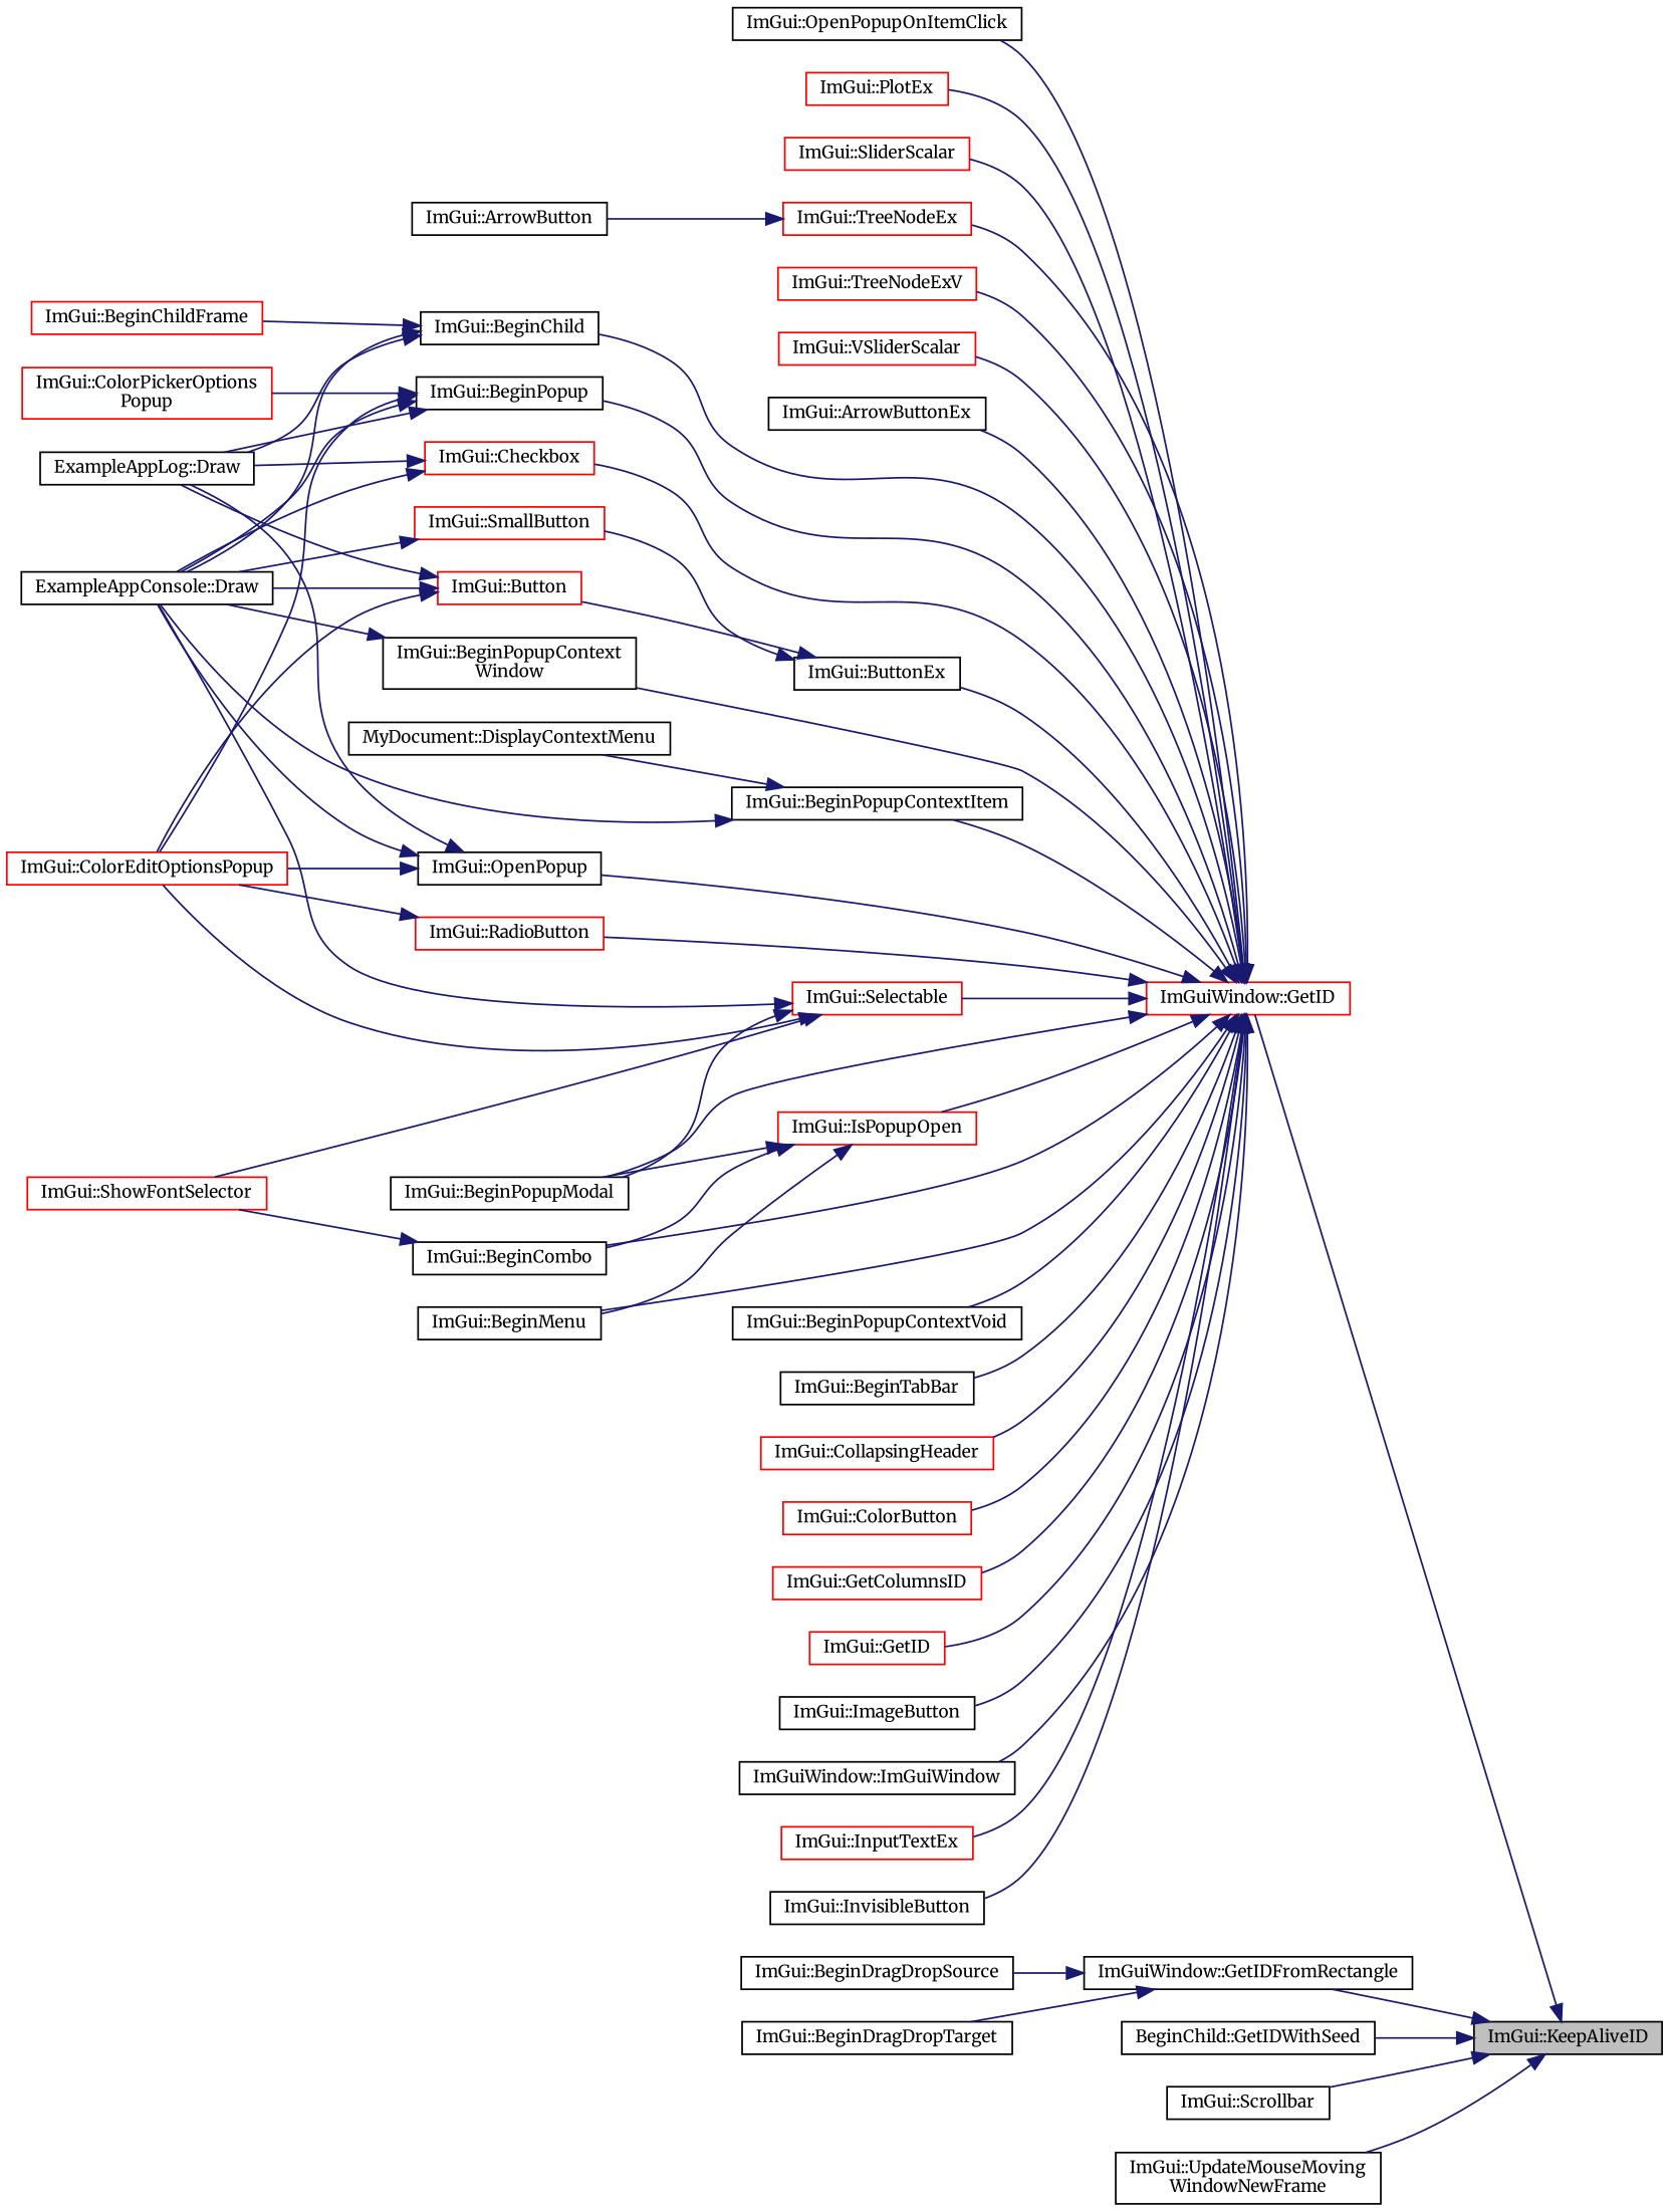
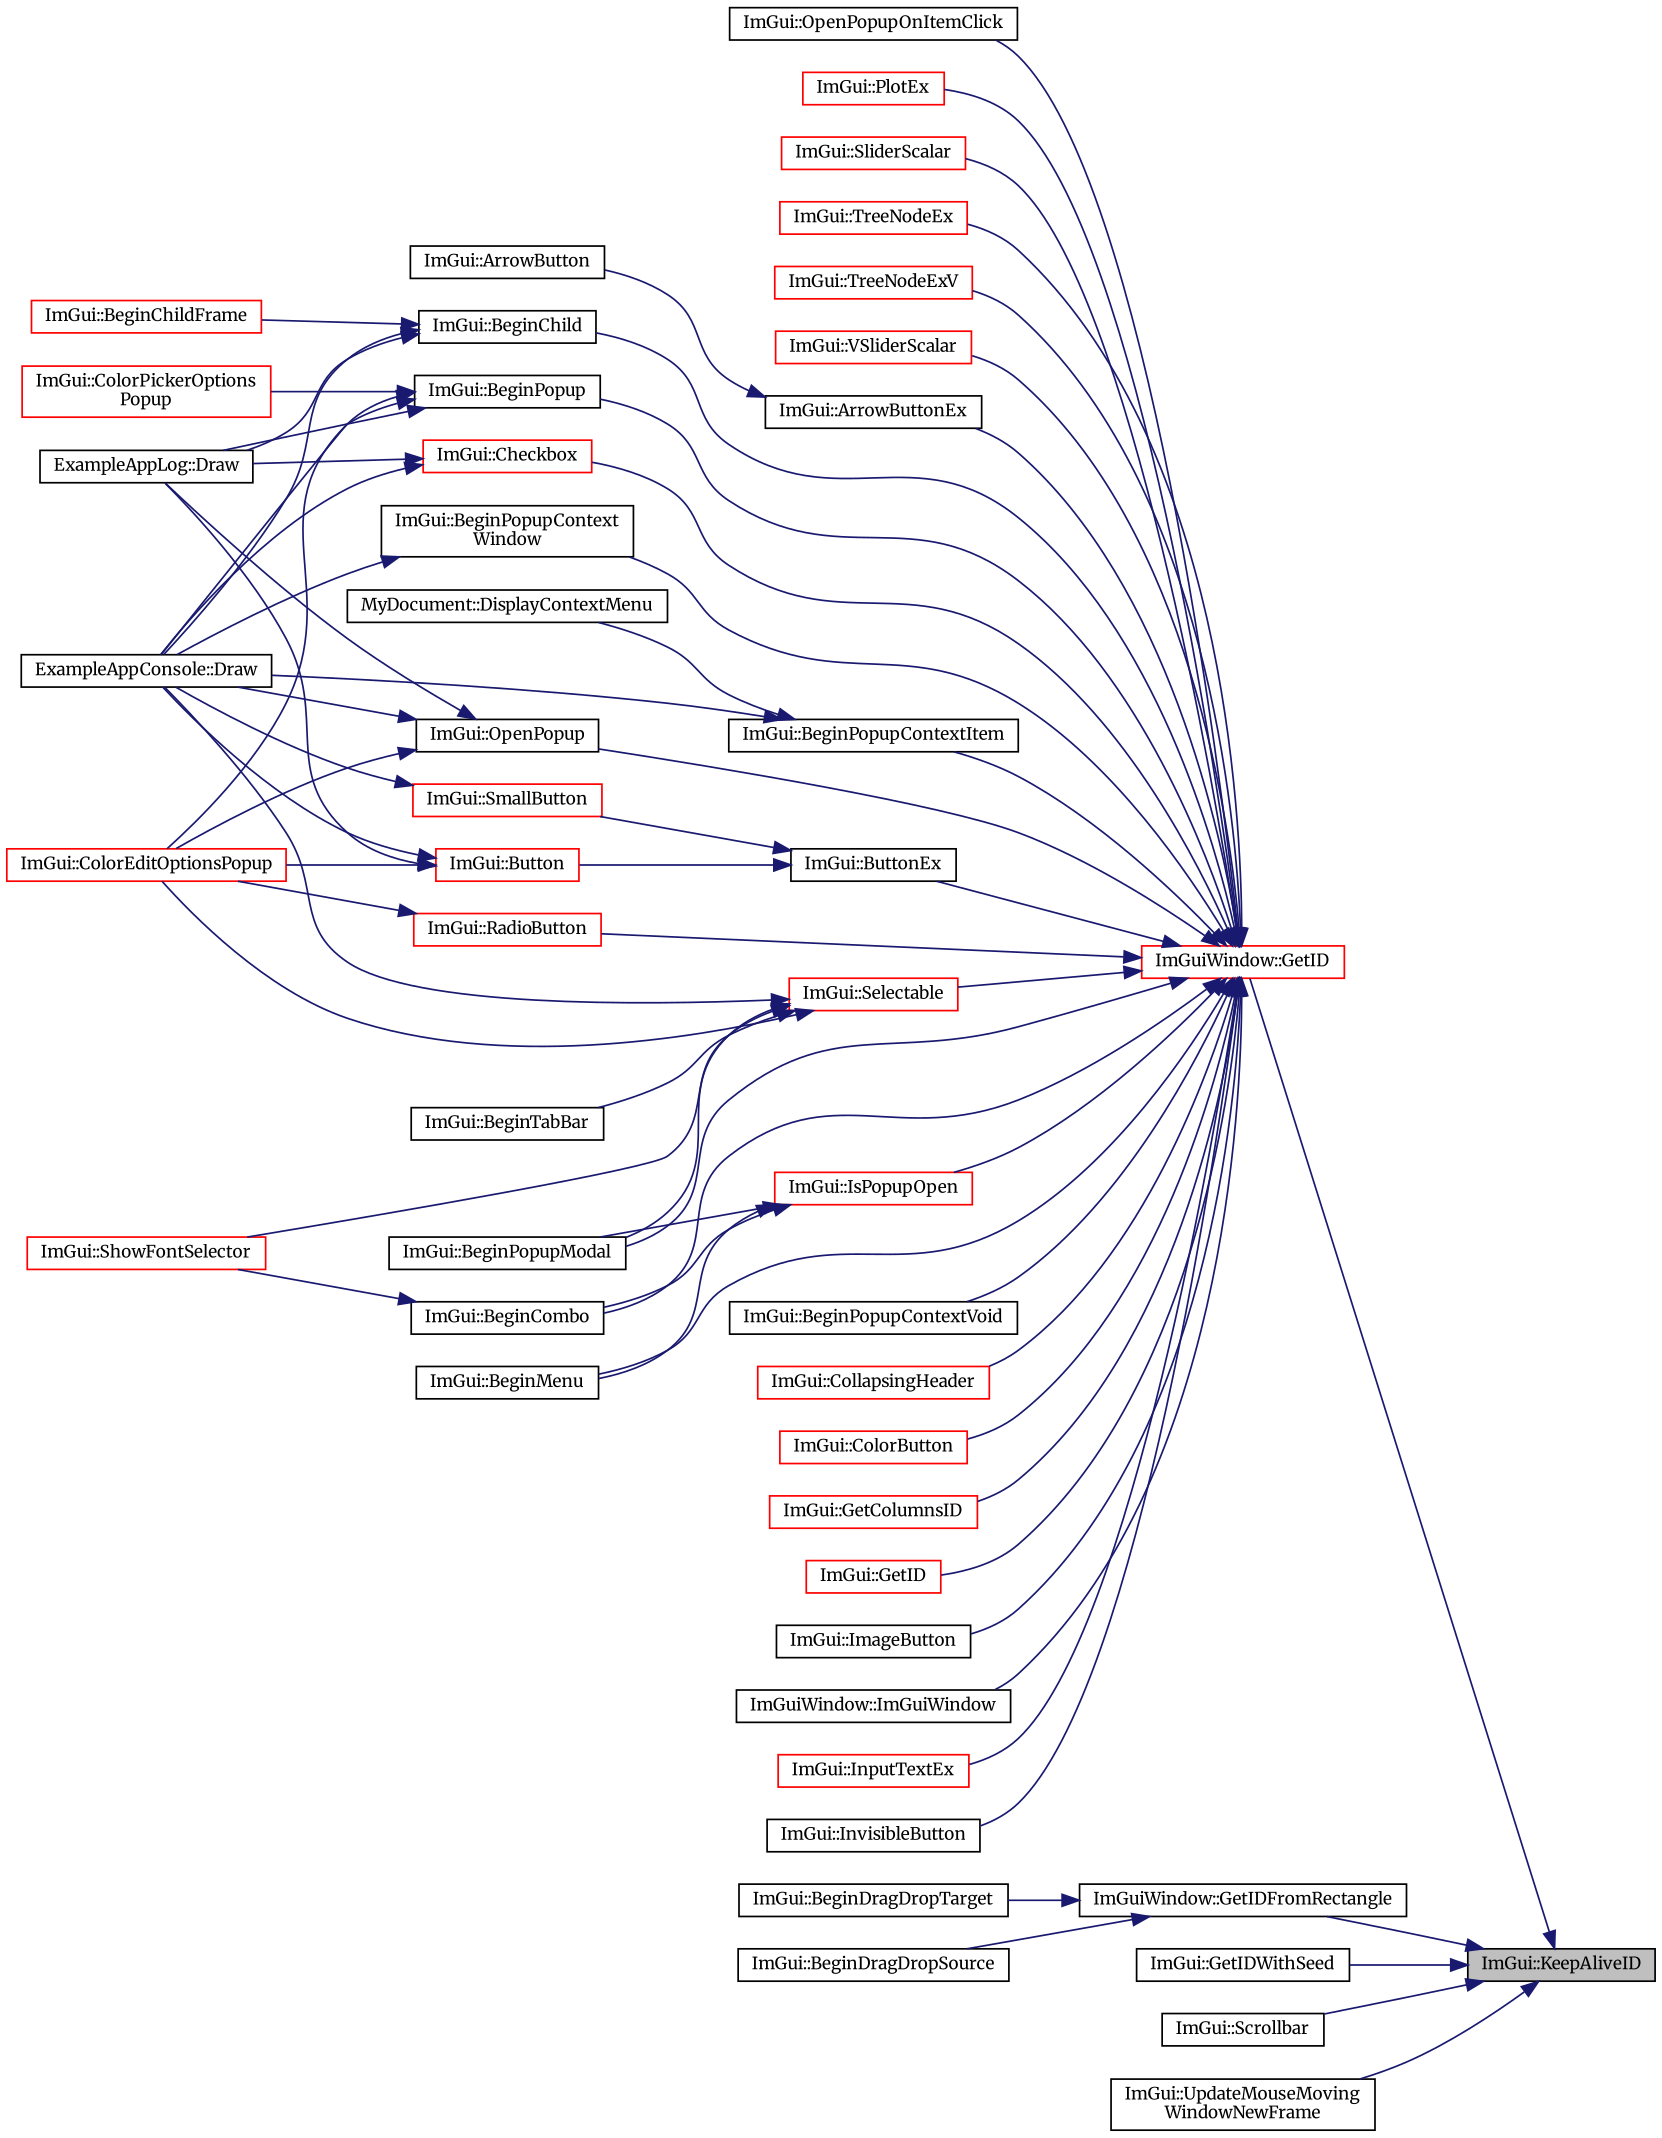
  digraph {
    fontname=Merriweather
    rankdir=RL
    node [color=black fillcolor=white fontname=Merriweather fontsize=10 shape=record style=filled]
    edge [color=midnightblue dir=back fontname=Merriweather fontsize=10 labelfontname=Helvetica labelfontsize=10 style=solid]
    n1 [fillcolor=grey75 fontcolor=black height=0.2 label="ImGui::KeepAliveID" width=0.4]
    n2 [color=red height=0.2 label="ImGuiWindow::GetID" width=0.4]
    n3 [height=0.2 label="ImGuiWindow::GetIDFromRectangle" width=0.4]
-   n4 [height=0.2 label="BeginChild::GetIDWithSeed" width=0.4]
+   n4 [height=0.2 label="ImGui::GetIDWithSeed" width=0.4]
    n5 [height=0.2 label="ImGui::Scrollbar" width=0.4]
    n6 [height=0.2 label="ImGui::UpdateMouseMoving\lWindowNewFrame" width=0.4]
    n7 [height=0.2 label="ImGui::ArrowButtonEx" width=0.4]
    n8 [height=0.2 label="ImGui::BeginChild" width=0.4]
    n9 [height=0.2 label="ImGui::BeginCombo" width=0.4]
    n10 [height=0.2 label="ImGui::BeginMenu" width=0.4]
    n11 [height=0.2 label="ImGui::BeginPopup" width=0.4]
    n12 [height=0.2 label="ImGui::BeginPopupContextItem" width=0.4]
    n13 [height=0.2 label="ImGui::BeginPopupContextVoid" width=0.4]
    n14 [height=0.2 label="ImGui::BeginPopupContext\lWindow" width=0.4]
    n15 [height=0.2 label="ImGui::BeginPopupModal" width=0.4]
    n16 [height=0.2 label="ImGui::BeginTabBar" width=0.4]
    n17 [height=0.2 label="ImGui::ButtonEx" width=0.4]
    n18 [color=red height=0.2 label="ImGui::Checkbox" width=0.4]
    n19 [color=red height=0.2 label="ImGui::CollapsingHeader" width=0.4]
    n20 [color=red height=0.2 label="ImGui::ColorButton" width=0.4]
    n21 [color=red height=0.2 label="ImGui::GetColumnsID" width=0.4]
    n22 [color=red height=0.2 label="ImGui::GetID" width=0.4]
    n23 [height=0.2 label="ImGui::ImageButton" width=0.4]
    n24 [height=0.2 label="ImGuiWindow::ImGuiWindow" width=0.4]
    n25 [color=red height=0.2 label="ImGui::InputTextEx" width=0.4]
    n26 [height=0.2 label="ImGui::InvisibleButton" width=0.4]
    n27 [color=red height=0.2 label="ImGui::IsPopupOpen" width=0.4]
    n28 [height=0.2 label="ImGui::OpenPopup" width=0.4]
    n29 [height=0.2 label="ImGui::OpenPopupOnItemClick" width=0.4]
    n30 [color=red height=0.2 label="ImGui::PlotEx" width=0.4]
    n31 [color=red height=0.2 label="ImGui::RadioButton" width=0.4]
    n32 [color=red height=0.2 label="ImGui::Selectable" width=0.4]
    n33 [color=red height=0.2 label="ImGui::SliderScalar" width=0.4]
    n34 [color=red height=0.2 label="ImGui::TreeNodeEx" width=0.4]
    n35 [color=red height=0.2 label="ImGui::TreeNodeExV" width=0.4]
    n36 [color=red height=0.2 label="ImGui::VSliderScalar" width=0.4]
    n37 [height=0.2 label="ImGui::BeginDragDropSource" width=0.4]
    n38 [height=0.2 label="ImGui::BeginDragDropTarget" width=0.4]
    n39 [height=0.2 label="ImGui::ArrowButton" width=0.4]
    n40 [color=red height=0.2 label="ImGui::BeginChildFrame" width=0.4]
    n41 [height=0.2 label="ExampleAppConsole::Draw" width=0.4]
    n42 [height=0.2 label="ExampleAppLog::Draw" width=0.4]
    n43 [color=red height=0.2 label="ImGui::ShowFontSelector" width=0.4]
    n44 [color=red height=0.2 label="ImGui::ColorEditOptionsPopup" width=0.4]
    n45 [color=red height=0.2 label="ImGui::ColorPickerOptions\lPopup" width=0.4]
    n46 [height=0.2 label="MyDocument::DisplayContextMenu" width=0.4]
    n47 [color=red height=0.2 label="ImGui::Button" width=0.4]
    n48 [color=red height=0.2 label="ImGui::SmallButton" width=0.4]
    n1 -> n2
    n1 -> n3
    n1 -> n4
    n1 -> n5
    n1 -> n6
    n2 -> n7
    n2 -> n8
    n2 -> n9
    n2 -> n10
    n2 -> n11
    n2 -> n12
    n2 -> n13
    n2 -> n14
    n2 -> n15
-   n2 -> n16
+   n32 -> n16
    n2 -> n17
    n2 -> n18
    n2 -> n19
    n2 -> n20
    n2 -> n21
    n2 -> n22
    n2 -> n23
    n2 -> n24
    n2 -> n25
    n2 -> n26
    n2 -> n27
    n2 -> n28
    n2 -> n29
    n2 -> n30
    n2 -> n31
    n2 -> n32
    n2 -> n33
    n2 -> n34
    n2 -> n35
    n2 -> n36
    n3 -> n37
    n3 -> n38
-   n34 -> n39
+   n7 -> n39
    n8 -> n40
    n8 -> n41
    n8 -> n42
    n9 -> n43
    n11 -> n41
    n11 -> n42
    n11 -> n44
    n11 -> n45
    n12 -> n41
    n12 -> n46
    n14 -> n41
    n17 -> n47
    n17 -> n48
    n18 -> n41
    n18 -> n42
    n27 -> n9
    n27 -> n10
    n27 -> n15
    n28 -> n41
    n28 -> n42
    n28 -> n44
    n31 -> n44
    n32 -> n15
    n32 -> n41
    n32 -> n43
    n32 -> n44
    n47 -> n41
    n47 -> n42
    n47 -> n44
    n48 -> n41
  }
